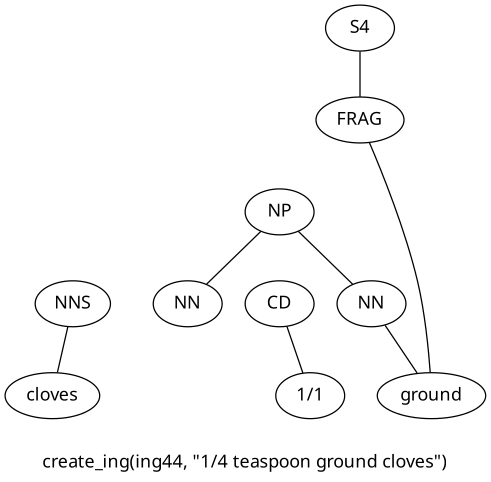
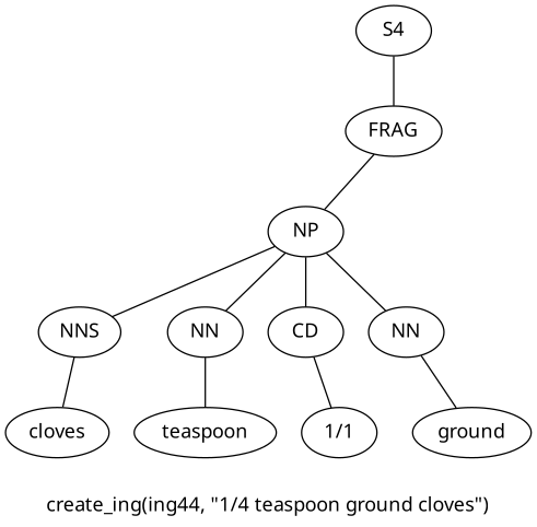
  graph {
    fontname="Noto Sans"
    label="create_ing(ing44, \"1/4 teaspoon ground cloves\")"
    node [fontname="Noto Sans"]
    edge [fontname="Noto Sans"]
    n1 [label=S4]
    n2 [label=FRAG]
    n3 [label=NP]
    n4 [label=CD]
    n5 [label=NN]
    n6 [label=NN]
    n7 [label=NNS]
    n8 [label="1/1"]
+   n9 [label=teaspoon]
    n10 [label=ground]
    n11 [label=cloves]
    n1 -- n2
-   n2 -- n10
+   n2 -- n3
+   n3 -- n4
    n3 -- n5
    n3 -- n6
+   n3 -- n7
    n4 -- n8
+   n5 -- n9
    n6 -- n10
    n7 -- n11
  }
